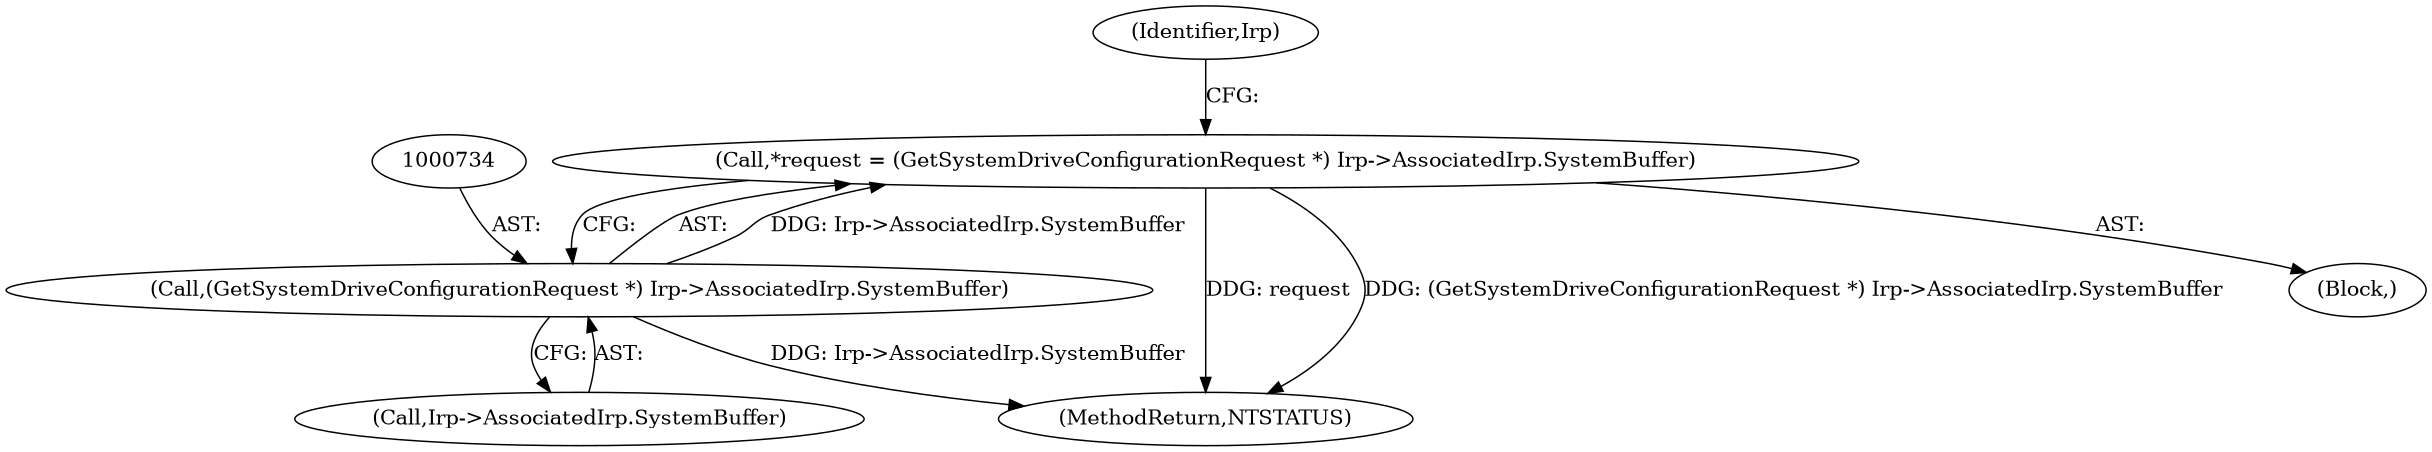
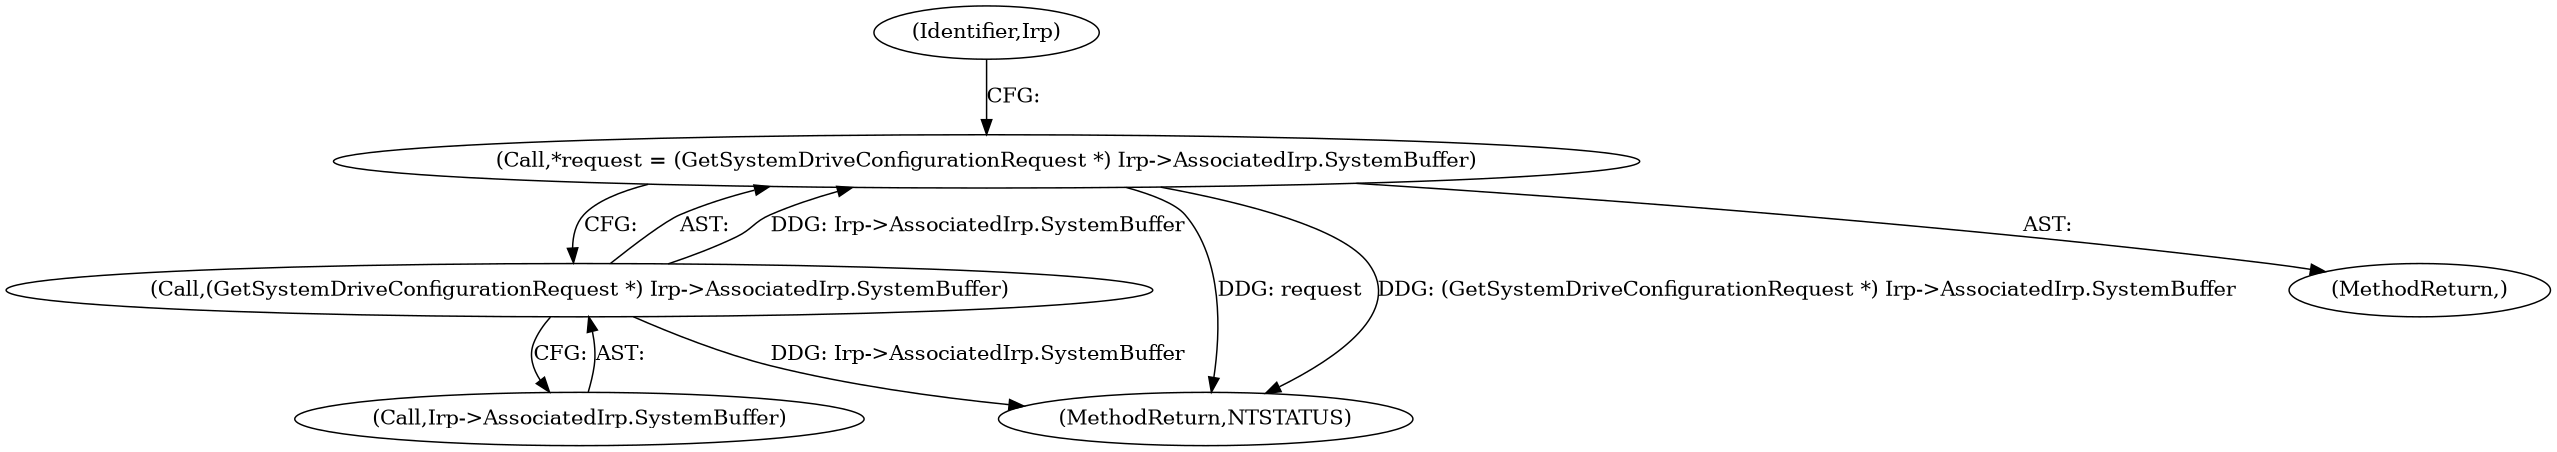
  digraph {
    n1 [label="(Call,*request = (GetSystemDriveConfigurationRequest *) Irp->AssociatedIrp.SystemBuffer)"]
    n2 [label="(Call,(GetSystemDriveConfigurationRequest *) Irp->AssociatedIrp.SystemBuffer)"]
    n3 [label="(MethodReturn,NTSTATUS)"]
-   n4 [label="(Block,)"]
+   n4 [label="(MethodReturn,)"]
    n5 [label="(Call,Irp->AssociatedIrp.SystemBuffer)"]
    n6 [label="(Identifier,Irp)"]
-   1000734
    n1 -> n2 [label="CFG: "]
    n1 -> n3 [label="DDG: request"]
    n1 -> n3 [label="DDG: (GetSystemDriveConfigurationRequest *) Irp->AssociatedIrp.SystemBuffer"]
    n1 -> n4 [label="AST: "]
    n2 -> n1 [label="AST: "]
    n2 -> n1 [label="DDG: Irp->AssociatedIrp.SystemBuffer"]
    n2 -> n3 [label="DDG: Irp->AssociatedIrp.SystemBuffer"]
    n2 -> n5 [label="CFG: "]
    n5 -> n2 [label="AST: "]
    n6 -> n1 [label="CFG: "]
-   1000734 -> n2 [label="AST: "]
  }
